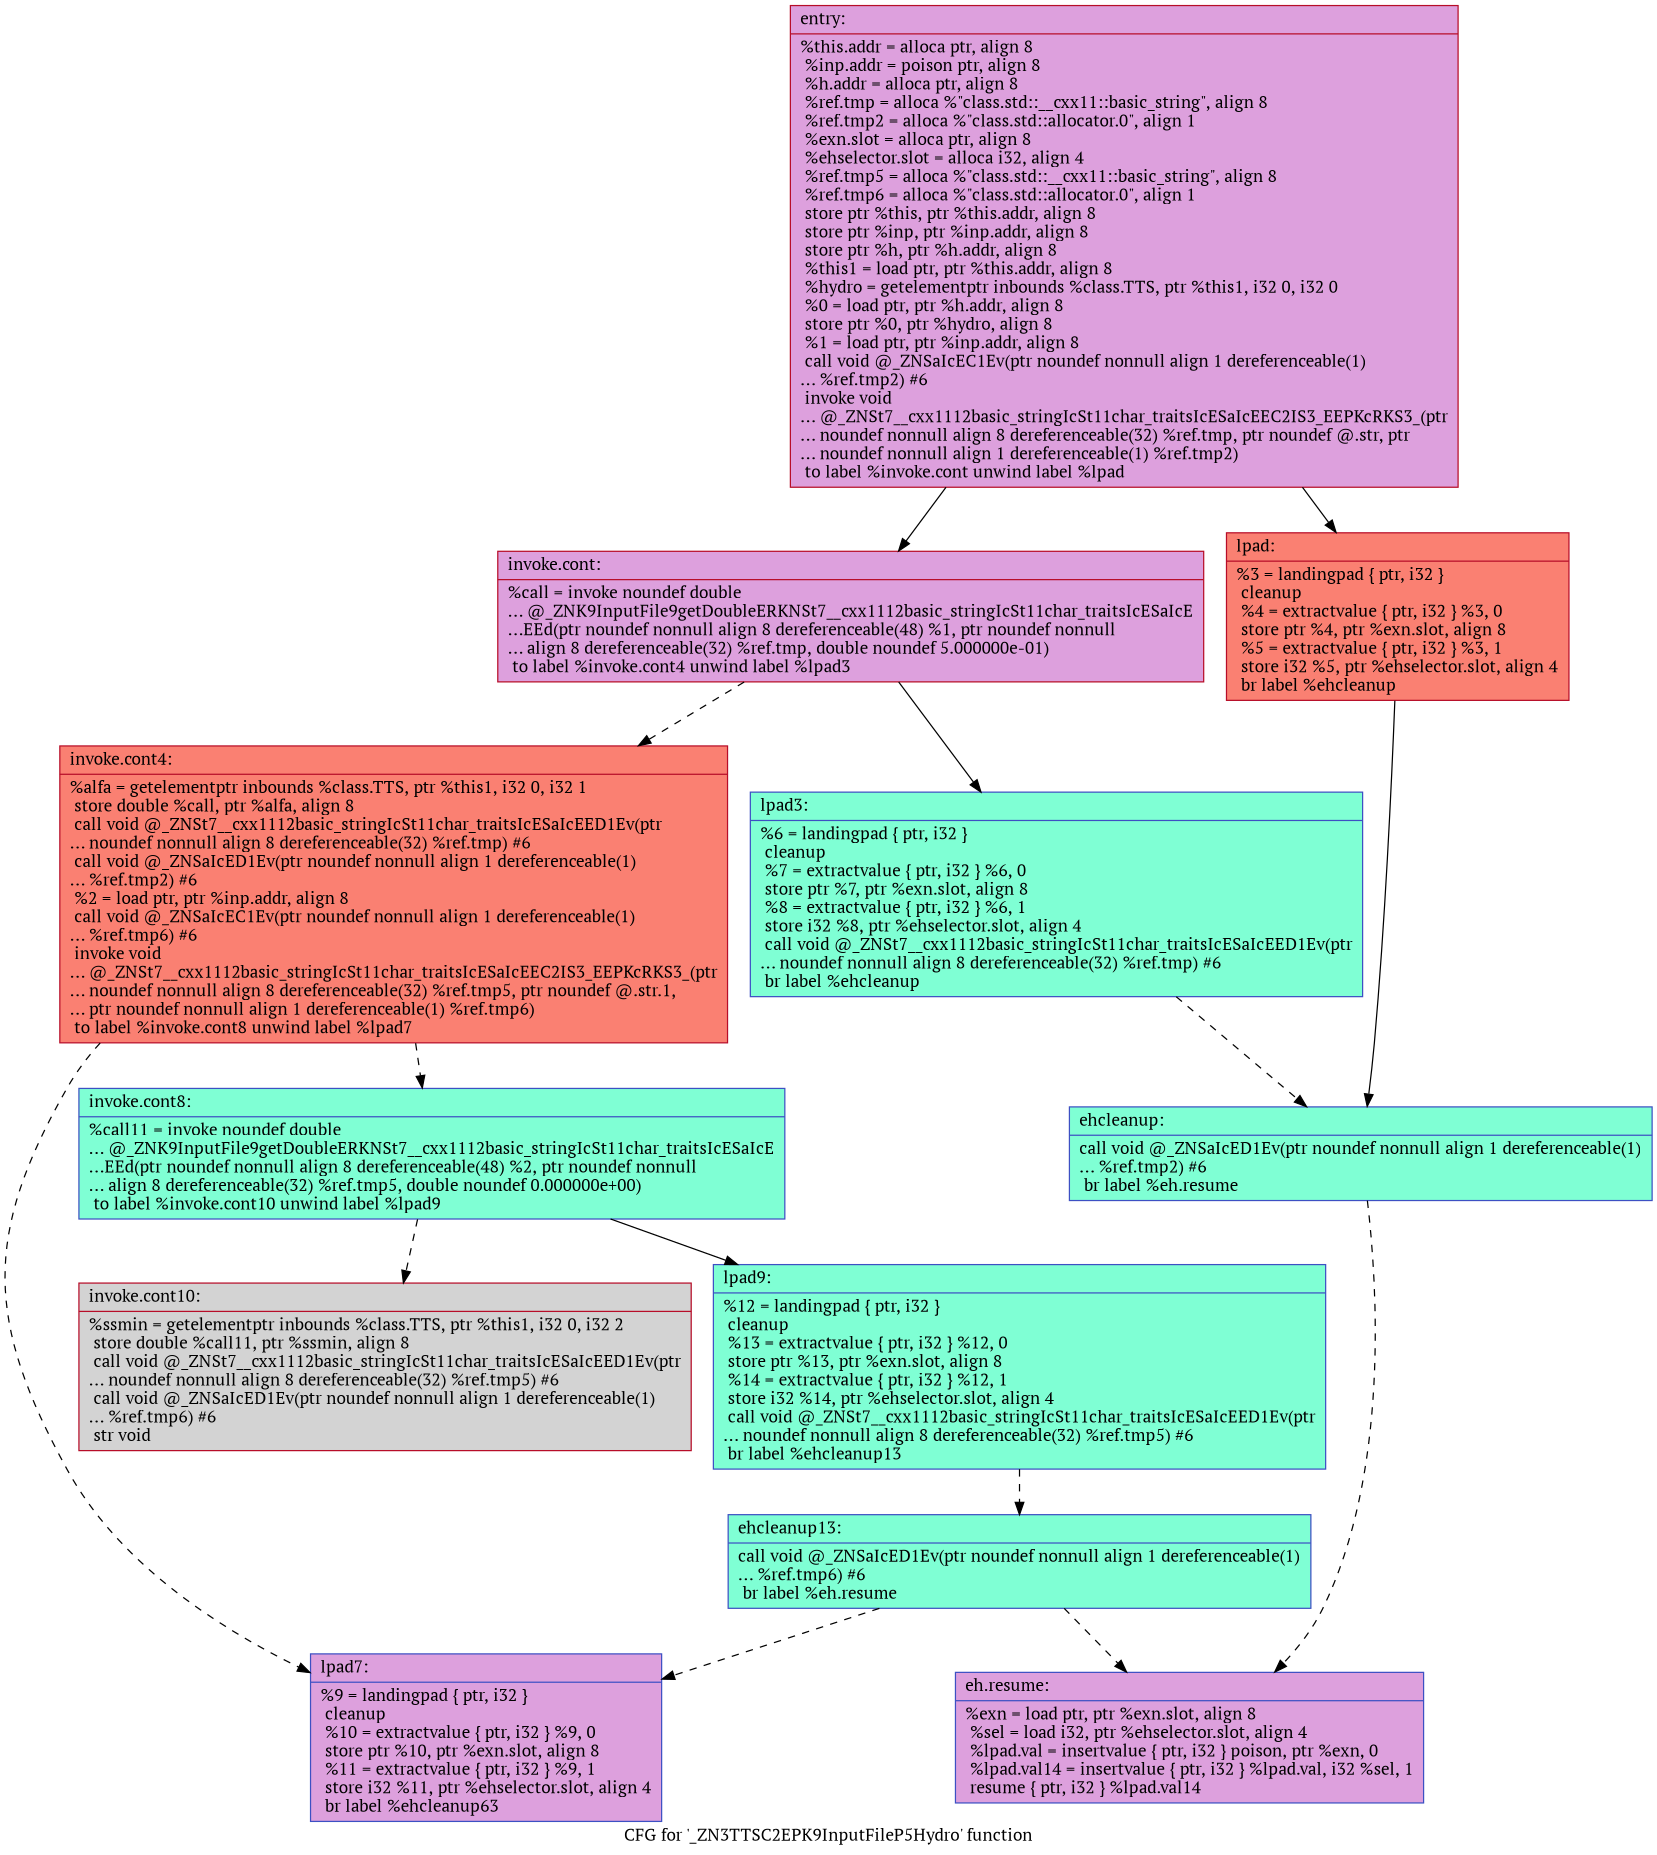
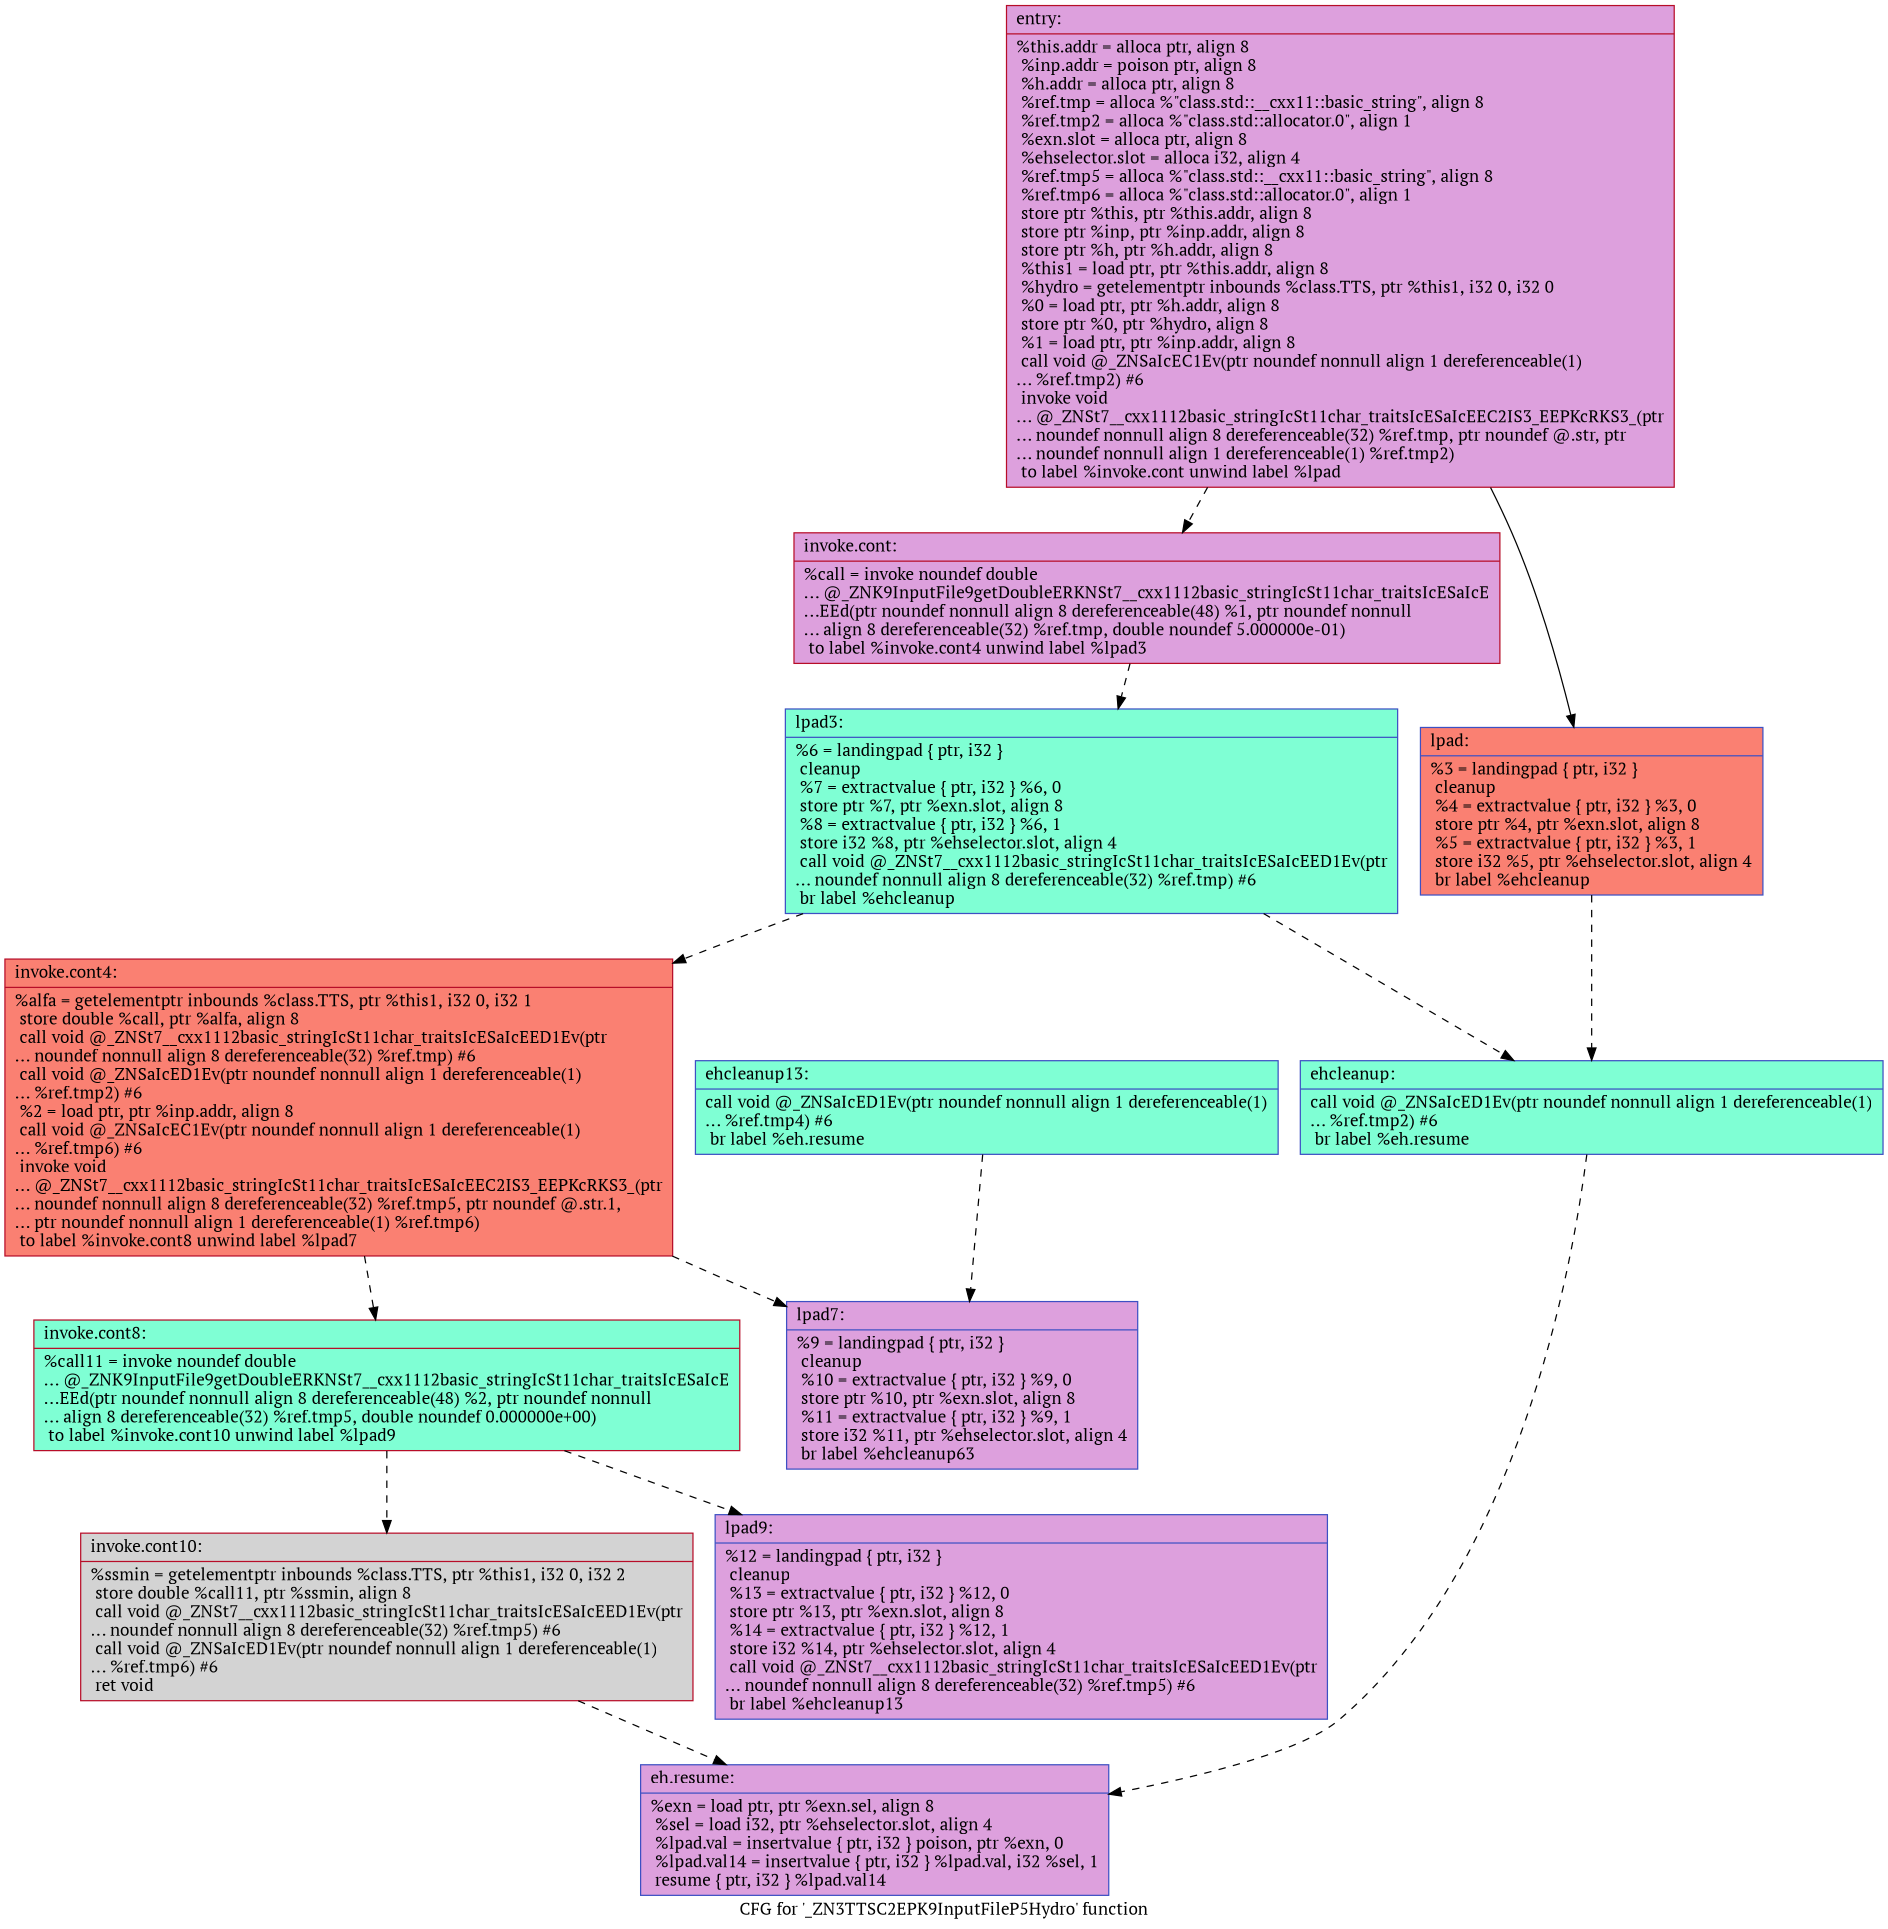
  digraph {
    fontname="PT Serif"
    label="CFG for '_ZN3TTSC2EPK9InputFileP5Hydro' function"
    node [color="#3d50c3ff" fillcolor=aquamarine fontname="PT Serif" shape=record style=filled]
    edge [fontname="PT Serif" style=dashed]
    n1 [color="#b70d28ff" fillcolor=plum label="{entry:\l|  %this.addr = alloca ptr, align 8\l  %inp.addr = poison ptr, align 8\l  %h.addr = alloca ptr, align 8\l  %ref.tmp = alloca %\"class.std::__cxx11::basic_string\", align 8\l  %ref.tmp2 = alloca %\"class.std::allocator.0\", align 1\l  %exn.slot = alloca ptr, align 8\l  %ehselector.slot = alloca i32, align 4\l  %ref.tmp5 = alloca %\"class.std::__cxx11::basic_string\", align 8\l  %ref.tmp6 = alloca %\"class.std::allocator.0\", align 1\l  store ptr %this, ptr %this.addr, align 8\l  store ptr %inp, ptr %inp.addr, align 8\l  store ptr %h, ptr %h.addr, align 8\l  %this1 = load ptr, ptr %this.addr, align 8\l  %hydro = getelementptr inbounds %class.TTS, ptr %this1, i32 0, i32 0\l  %0 = load ptr, ptr %h.addr, align 8\l  store ptr %0, ptr %hydro, align 8\l  %1 = load ptr, ptr %inp.addr, align 8\l  call void @_ZNSaIcEC1Ev(ptr noundef nonnull align 1 dereferenceable(1)\l... %ref.tmp2) #6\l  invoke void\l... @_ZNSt7__cxx1112basic_stringIcSt11char_traitsIcESaIcEEC2IS3_EEPKcRKS3_(ptr\l... noundef nonnull align 8 dereferenceable(32) %ref.tmp, ptr noundef @.str, ptr\l... noundef nonnull align 1 dereferenceable(1) %ref.tmp2)\l          to label %invoke.cont unwind label %lpad\l}"]
    n2 [color="#b70d28ff" fillcolor=plum label="{invoke.cont:\l|  %call = invoke noundef double\l... @_ZNK9InputFile9getDoubleERKNSt7__cxx1112basic_stringIcSt11char_traitsIcESaIcE\l...EEd(ptr noundef nonnull align 8 dereferenceable(48) %1, ptr noundef nonnull\l... align 8 dereferenceable(32) %ref.tmp, double noundef 5.000000e-01)\l          to label %invoke.cont4 unwind label %lpad3\l}"]
-   n3 [color="#b70d28ff" fillcolor=salmon label="{lpad:\l|  %3 = landingpad \{ ptr, i32 \}\l          cleanup\l  %4 = extractvalue \{ ptr, i32 \} %3, 0\l  store ptr %4, ptr %exn.slot, align 8\l  %5 = extractvalue \{ ptr, i32 \} %3, 1\l  store i32 %5, ptr %ehselector.slot, align 4\l  br label %ehcleanup\l}"]
+   n3 [fillcolor=salmon label="{lpad:\l|  %3 = landingpad \{ ptr, i32 \}\l          cleanup\l  %4 = extractvalue \{ ptr, i32 \} %3, 0\l  store ptr %4, ptr %exn.slot, align 8\l  %5 = extractvalue \{ ptr, i32 \} %3, 1\l  store i32 %5, ptr %ehselector.slot, align 4\l  br label %ehcleanup\l}"]
    n4 [color="#b70d28ff" fillcolor=salmon label="{invoke.cont4:\l|  %alfa = getelementptr inbounds %class.TTS, ptr %this1, i32 0, i32 1\l  store double %call, ptr %alfa, align 8\l  call void @_ZNSt7__cxx1112basic_stringIcSt11char_traitsIcESaIcEED1Ev(ptr\l... noundef nonnull align 8 dereferenceable(32) %ref.tmp) #6\l  call void @_ZNSaIcED1Ev(ptr noundef nonnull align 1 dereferenceable(1)\l... %ref.tmp2) #6\l  %2 = load ptr, ptr %inp.addr, align 8\l  call void @_ZNSaIcEC1Ev(ptr noundef nonnull align 1 dereferenceable(1)\l... %ref.tmp6) #6\l  invoke void\l... @_ZNSt7__cxx1112basic_stringIcSt11char_traitsIcESaIcEEC2IS3_EEPKcRKS3_(ptr\l... noundef nonnull align 8 dereferenceable(32) %ref.tmp5, ptr noundef @.str.1,\l... ptr noundef nonnull align 1 dereferenceable(1) %ref.tmp6)\l          to label %invoke.cont8 unwind label %lpad7\l}"]
    n5 [label="{lpad3:\l|  %6 = landingpad \{ ptr, i32 \}\l          cleanup\l  %7 = extractvalue \{ ptr, i32 \} %6, 0\l  store ptr %7, ptr %exn.slot, align 8\l  %8 = extractvalue \{ ptr, i32 \} %6, 1\l  store i32 %8, ptr %ehselector.slot, align 4\l  call void @_ZNSt7__cxx1112basic_stringIcSt11char_traitsIcESaIcEED1Ev(ptr\l... noundef nonnull align 8 dereferenceable(32) %ref.tmp) #6\l  br label %ehcleanup\l}"]
    n6 [label="{ehcleanup:\l|  call void @_ZNSaIcED1Ev(ptr noundef nonnull align 1 dereferenceable(1)\l... %ref.tmp2) #6\l  br label %eh.resume\l}"]
-   n7 [label="{invoke.cont8:\l|  %call11 = invoke noundef double\l... @_ZNK9InputFile9getDoubleERKNSt7__cxx1112basic_stringIcSt11char_traitsIcESaIcE\l...EEd(ptr noundef nonnull align 8 dereferenceable(48) %2, ptr noundef nonnull\l... align 8 dereferenceable(32) %ref.tmp5, double noundef 0.000000e+00)\l          to label %invoke.cont10 unwind label %lpad9\l}"]
+   n7 [color="#b70d28ff" label="{invoke.cont8:\l|  %call11 = invoke noundef double\l... @_ZNK9InputFile9getDoubleERKNSt7__cxx1112basic_stringIcSt11char_traitsIcESaIcE\l...EEd(ptr noundef nonnull align 8 dereferenceable(48) %2, ptr noundef nonnull\l... align 8 dereferenceable(32) %ref.tmp5, double noundef 0.000000e+00)\l          to label %invoke.cont10 unwind label %lpad9\l}"]
    n8 [fillcolor=plum label="{lpad7:\l|  %9 = landingpad \{ ptr, i32 \}\l          cleanup\l  %10 = extractvalue \{ ptr, i32 \} %9, 0\l  store ptr %10, ptr %exn.slot, align 8\l  %11 = extractvalue \{ ptr, i32 \} %9, 1\l  store i32 %11, ptr %ehselector.slot, align 4\l  br label %ehcleanup63\l}"]
-   n9 [fillcolor=plum label="{eh.resume:\l|  %exn = load ptr, ptr %exn.slot, align 8\l  %sel = load i32, ptr %ehselector.slot, align 4\l  %lpad.val = insertvalue \{ ptr, i32 \} poison, ptr %exn, 0\l  %lpad.val14 = insertvalue \{ ptr, i32 \} %lpad.val, i32 %sel, 1\l  resume \{ ptr, i32 \} %lpad.val14\l}"]
-   n10 [color="#b70d28ff" fillcolor=lightgrey label="{invoke.cont10:\l|  %ssmin = getelementptr inbounds %class.TTS, ptr %this1, i32 0, i32 2\l  store double %call11, ptr %ssmin, align 8\l  call void @_ZNSt7__cxx1112basic_stringIcSt11char_traitsIcESaIcEED1Ev(ptr\l... noundef nonnull align 8 dereferenceable(32) %ref.tmp5) #6\l  call void @_ZNSaIcED1Ev(ptr noundef nonnull align 1 dereferenceable(1)\l... %ref.tmp6) #6\l  str void\l}"]
-   n11 [label="{lpad9:\l|  %12 = landingpad \{ ptr, i32 \}\l          cleanup\l  %13 = extractvalue \{ ptr, i32 \} %12, 0\l  store ptr %13, ptr %exn.slot, align 8\l  %14 = extractvalue \{ ptr, i32 \} %12, 1\l  store i32 %14, ptr %ehselector.slot, align 4\l  call void @_ZNSt7__cxx1112basic_stringIcSt11char_traitsIcESaIcEED1Ev(ptr\l... noundef nonnull align 8 dereferenceable(32) %ref.tmp5) #6\l  br label %ehcleanup13\l}"]
-   n12 [label="{ehcleanup13:\l|  call void @_ZNSaIcED1Ev(ptr noundef nonnull align 1 dereferenceable(1)\l... %ref.tmp6) #6\l  br label %eh.resume\l}"]
-   n1 -> n2 [style=solid]
+   n9 [fillcolor=plum label="{eh.resume:\l|  %exn = load ptr, ptr %exn.sel, align 8\l  %sel = load i32, ptr %ehselector.slot, align 4\l  %lpad.val = insertvalue \{ ptr, i32 \} poison, ptr %exn, 0\l  %lpad.val14 = insertvalue \{ ptr, i32 \} %lpad.val, i32 %sel, 1\l  resume \{ ptr, i32 \} %lpad.val14\l}"]
+   n10 [color="#b70d28ff" fillcolor=lightgrey label="{invoke.cont10:\l|  %ssmin = getelementptr inbounds %class.TTS, ptr %this1, i32 0, i32 2\l  store double %call11, ptr %ssmin, align 8\l  call void @_ZNSt7__cxx1112basic_stringIcSt11char_traitsIcESaIcEED1Ev(ptr\l... noundef nonnull align 8 dereferenceable(32) %ref.tmp5) #6\l  call void @_ZNSaIcED1Ev(ptr noundef nonnull align 1 dereferenceable(1)\l... %ref.tmp6) #6\l  ret void\l}"]
+   n11 [fillcolor=plum label="{lpad9:\l|  %12 = landingpad \{ ptr, i32 \}\l          cleanup\l  %13 = extractvalue \{ ptr, i32 \} %12, 0\l  store ptr %13, ptr %exn.slot, align 8\l  %14 = extractvalue \{ ptr, i32 \} %12, 1\l  store i32 %14, ptr %ehselector.slot, align 4\l  call void @_ZNSt7__cxx1112basic_stringIcSt11char_traitsIcESaIcEED1Ev(ptr\l... noundef nonnull align 8 dereferenceable(32) %ref.tmp5) #6\l  br label %ehcleanup13\l}"]
+   n12 [label="{ehcleanup13:\l|  call void @_ZNSaIcED1Ev(ptr noundef nonnull align 1 dereferenceable(1)\l... %ref.tmp4) #6\l  br label %eh.resume\l}"]
+   n1 -> n2
    n1 -> n3 [style=solid]
-   n2 -> n4
-   n2 -> n5 [style=solid]
-   n3 -> n6 [style=solid]
+   n5 -> n4
+   n2 -> n5
+   n3 -> n6
    n4 -> n7
    n4 -> n8
    n5 -> n6
    n6 -> n9
    n7 -> n10
-   n7 -> n11 [style=solid]
-   n11 -> n12
+   n7 -> n11
    n12 -> n8
-   n12 -> n9
+   n10 -> n9
  }
